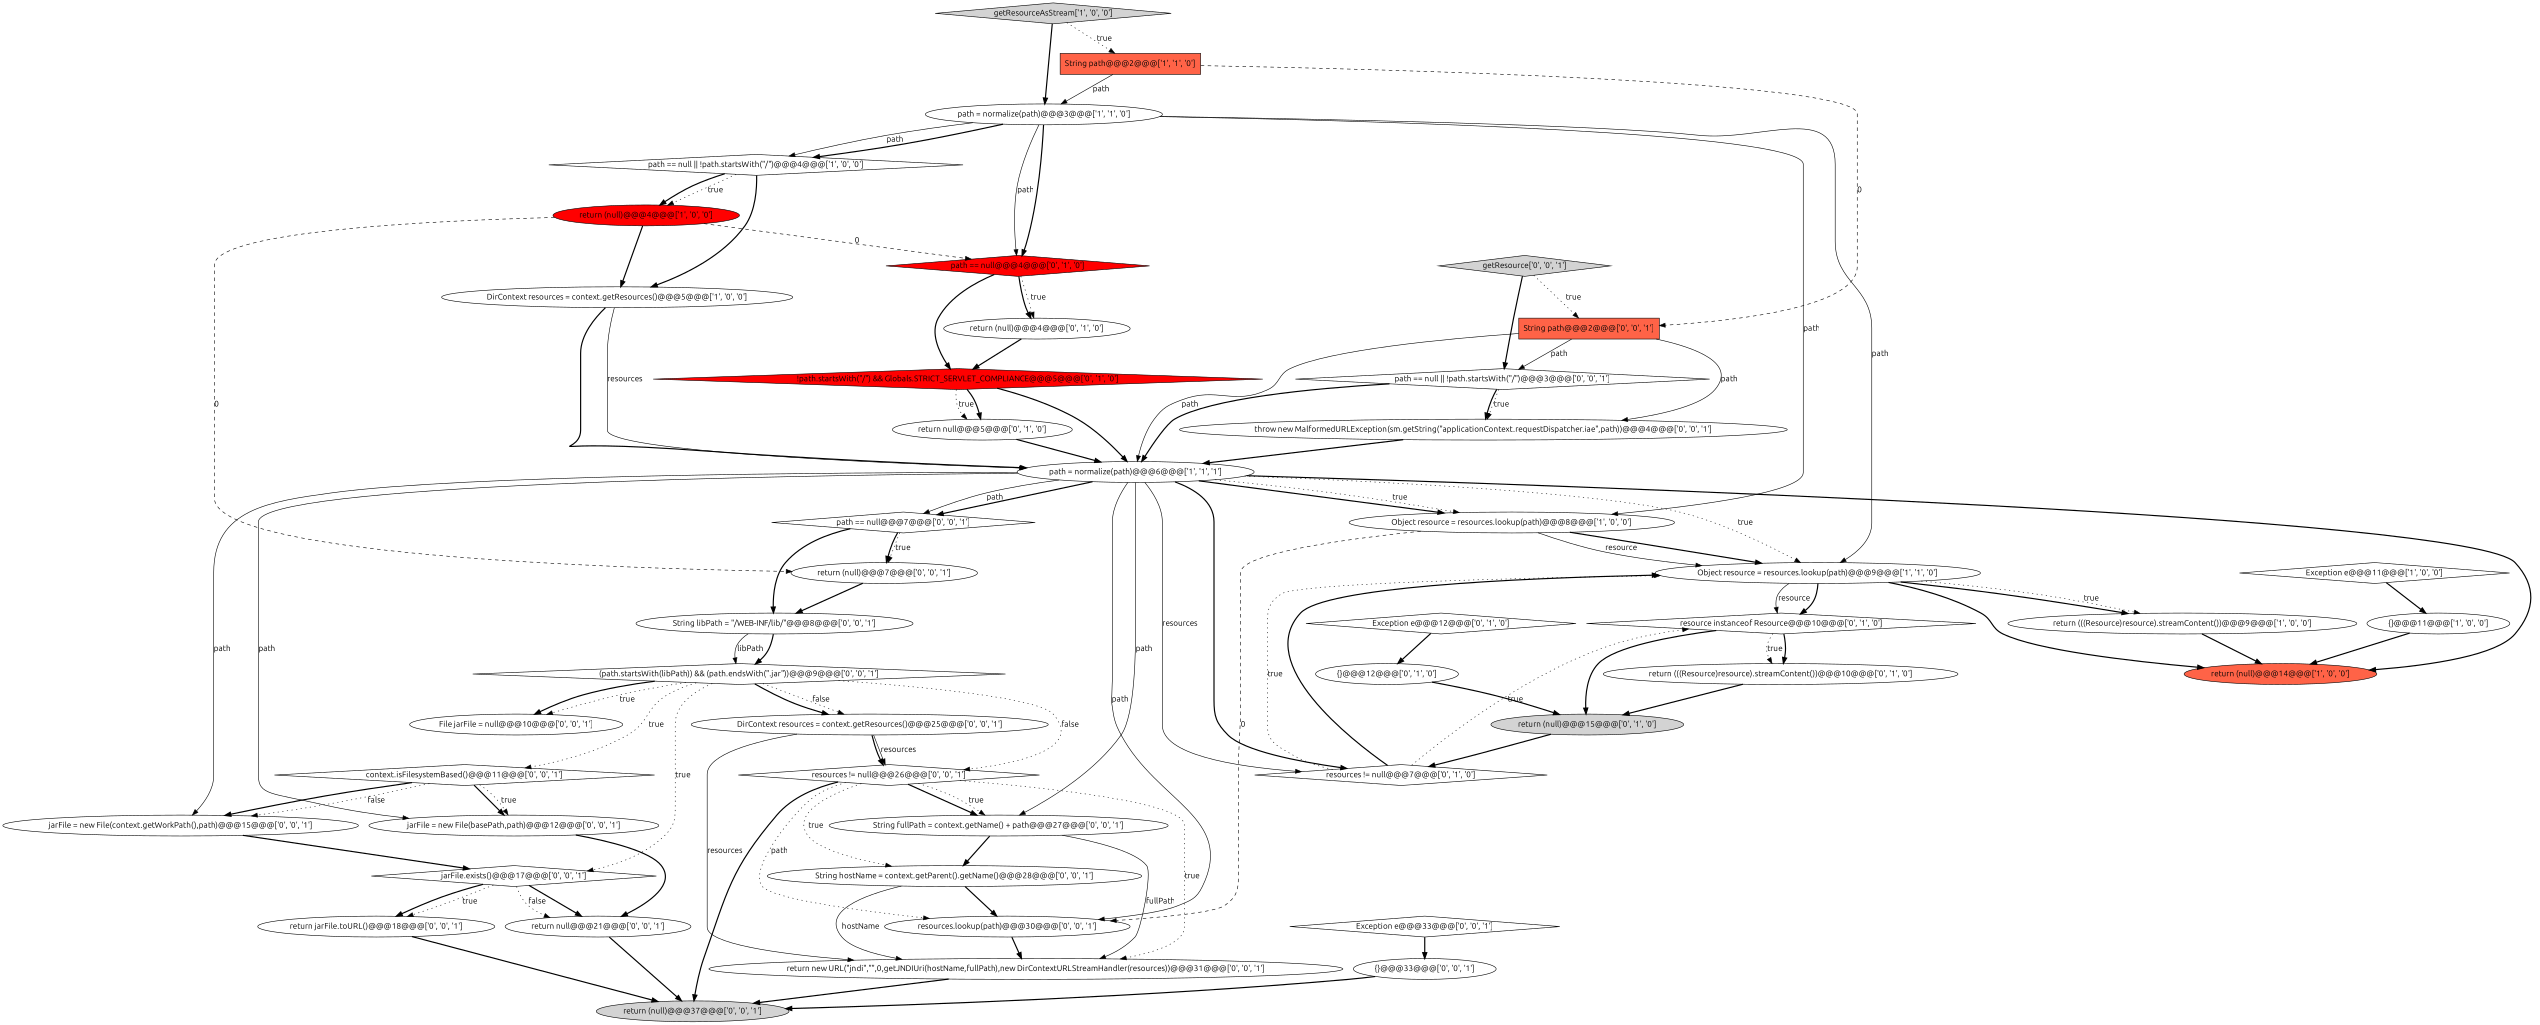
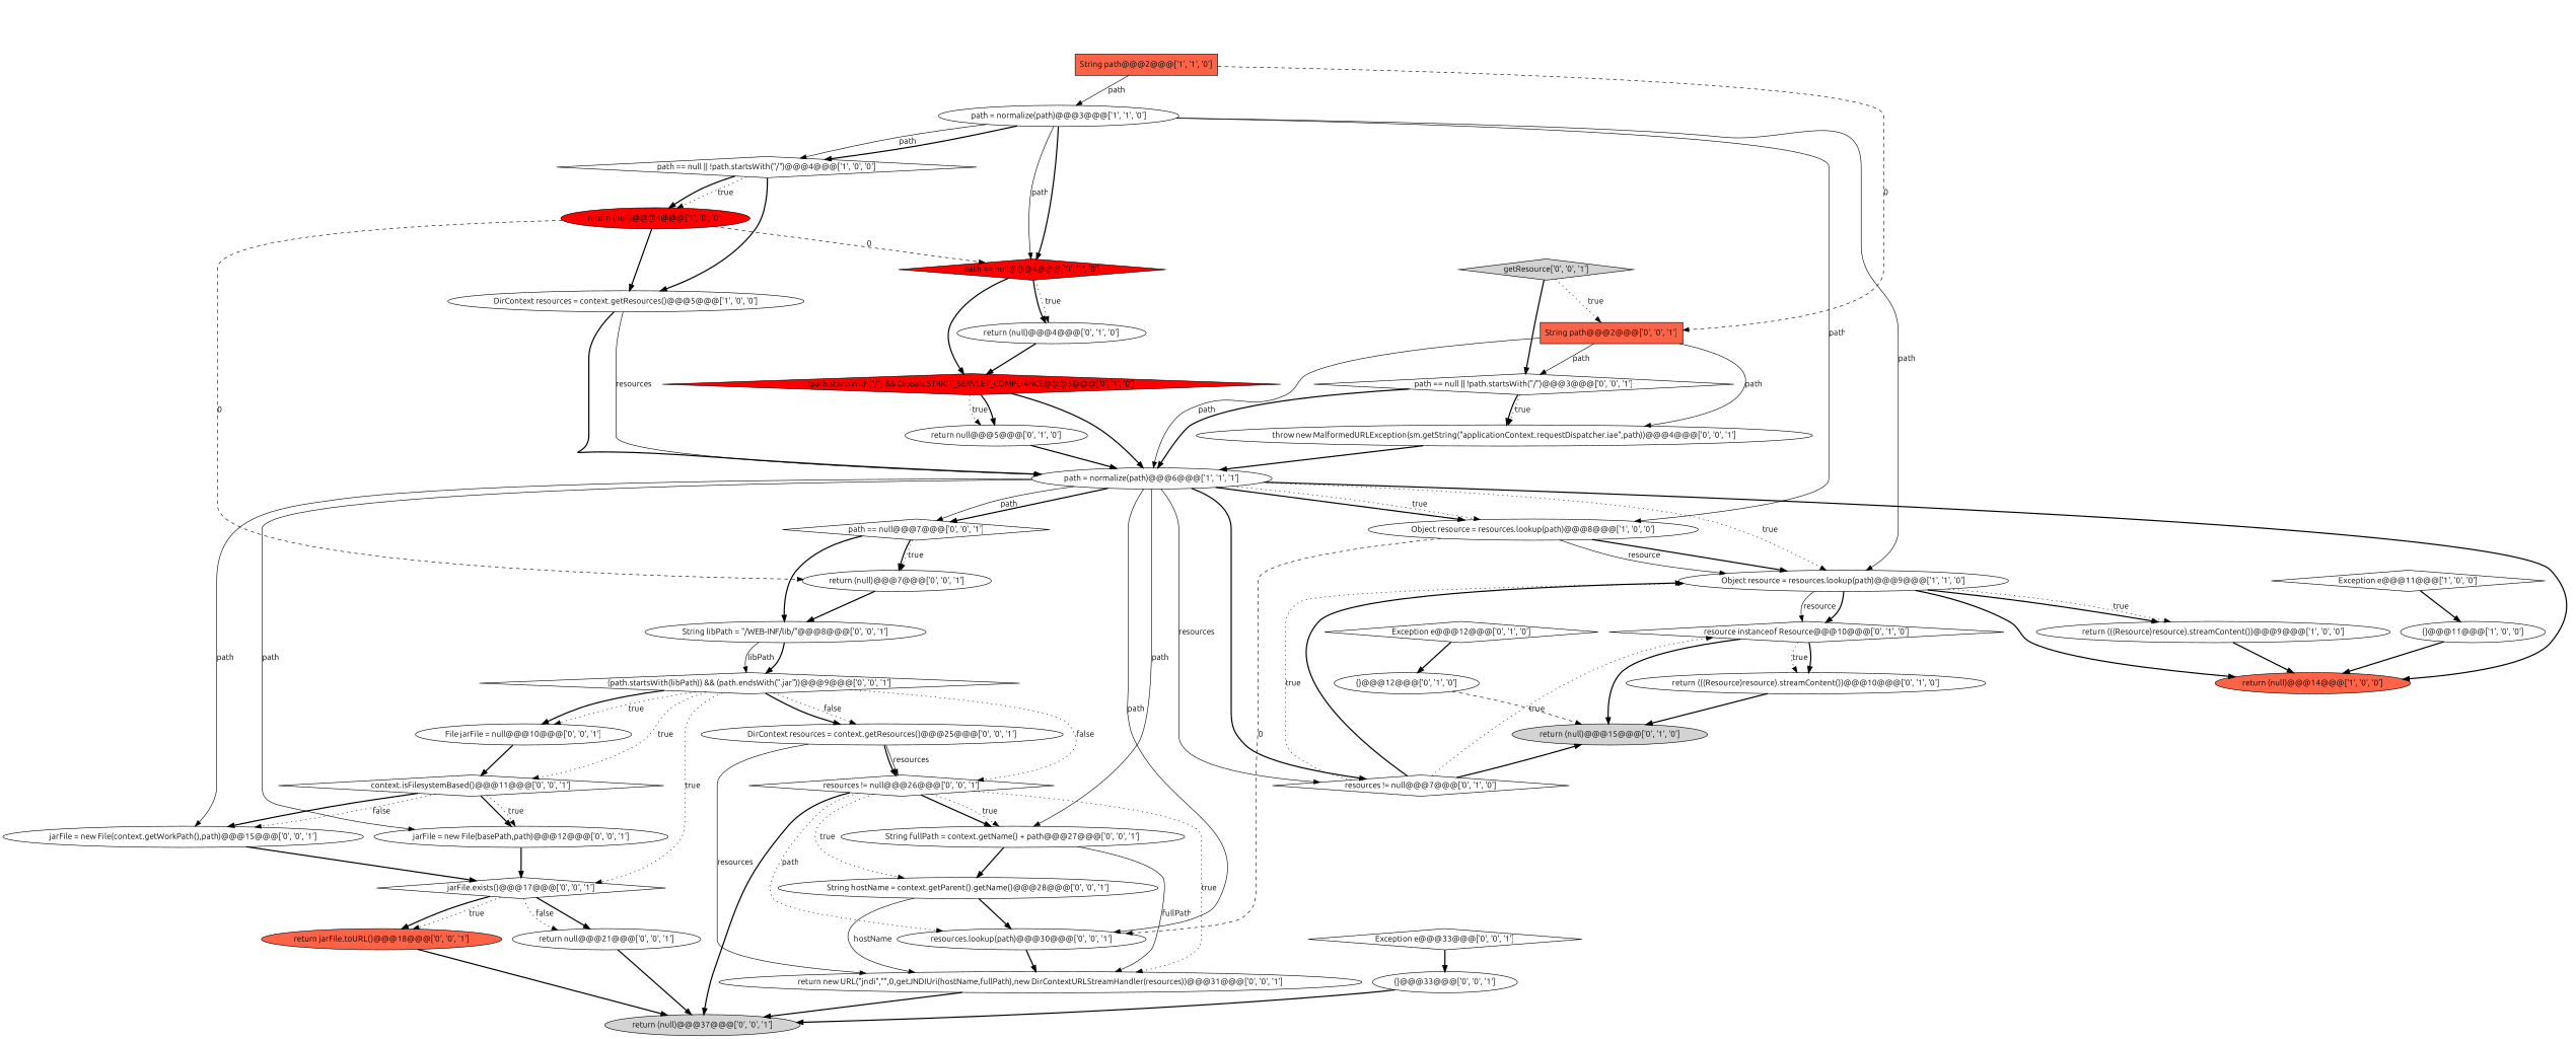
  digraph {
    fontname=Ubuntu
    node [fillcolor=white fontname=Ubuntu shape=ellipse style=filled]
    edge [fontname=Ubuntu style=bold]
    n1 [label="return null@@@21@@@['0', '0', '1']"]
    n2 [fillcolor=lightgray label="return (null)@@@37@@@['0', '0', '1']"]
    n3 [label="path == null || !path.startsWith(\"/\")@@@4@@@['1', '0', '0']" shape=diamond]
    n4 [fillcolor=red label="return (null)@@@4@@@['1', '0', '0']"]
    n5 [label="DirContext resources = context.getResources()@@@5@@@['1', '0', '0']"]
    n6 [label="return (null)@@@7@@@['0', '0', '1']"]
    n7 [fillcolor=red label="path == null@@@4@@@['0', '1', '0']" shape=diamond]
    n8 [label="path = normalize(path)@@@6@@@['1', '1', '1']"]
    n9 [label="path = normalize(path)@@@3@@@['1', '1', '0']"]
    n10 [label="Object resource = resources.lookup(path)@@@8@@@['1', '0', '0']"]
    n11 [label="Object resource = resources.lookup(path)@@@9@@@['1', '1', '0']"]
    n12 [fillcolor=tomato label="String path@@@2@@@['1', '1', '0']" shape=box]
    n13 [fillcolor=tomato label="String path@@@2@@@['0', '0', '1']" shape=box]
    n14 [label="path == null@@@7@@@['0', '0', '1']" shape=diamond]
    n15 [label="String libPath = \"/WEB-INF/lib/\"@@@8@@@['0', '0', '1']"]
    n16 [label="(path.startsWith(libPath)) && (path.endsWith(\".jar\"))@@@9@@@['0', '0', '1']" shape=diamond]
    n17 [label="context.isFilesystemBased()@@@11@@@['0', '0', '1']" shape=diamond]
    n18 [label="jarFile = new File(context.getWorkPath(),path)@@@15@@@['0', '0', '1']"]
    n19 [label="jarFile = new File(basePath,path)@@@12@@@['0', '0', '1']"]
    n20 [label="jarFile.exists()@@@17@@@['0', '0', '1']" shape=diamond]
    n21 [label="File jarFile = null@@@10@@@['0', '0', '1']"]
    n22 [label="DirContext resources = context.getResources()@@@25@@@['0', '0', '1']"]
    n23 [label="resources != null@@@26@@@['0', '0', '1']" shape=diamond]
    n24 [label="return (null)@@@4@@@['0', '1', '0']"]
    n25 [fillcolor=red label="!path.startsWith(\"/\") && Globals.STRICT_SERVLET_COMPLIANCE@@@5@@@['0', '1', '0']" shape=diamond]
    n26 [label="resources.lookup(path)@@@30@@@['0', '0', '1']"]
    n27 [fillcolor=tomato label="return (null)@@@14@@@['1', '0', '0']"]
    n28 [label="return (((Resource)resource).streamContent())@@@9@@@['1', '0', '0']"]
    n29 [label="resource instanceof Resource@@@10@@@['0', '1', '0']" shape=diamond]
    n30 [label="Exception e@@@33@@@['0', '0', '1']" shape=diamond]
    n31 [label="{}@@@33@@@['0', '0', '1']"]
    n32 [label="throw new MalformedURLException(sm.getString(\"applicationContext.requestDispatcher.iae\",path))@@@4@@@['0', '0', '1']"]
    n33 [label="path == null || !path.startsWith(\"/\")@@@3@@@['0', '0', '1']" shape=diamond]
    n34 [label="return new URL(\"jndi\",\"\",0,getJNDIUri(hostName,fullPath),new DirContextURLStreamHandler(resources))@@@31@@@['0', '0', '1']"]
-   n35 [label="return jarFile.toURL()@@@18@@@['0', '0', '1']"]
+   n35 [fillcolor=tomato label="return jarFile.toURL()@@@18@@@['0', '0', '1']"]
    n36 [label="String hostName = context.getParent().getName()@@@28@@@['0', '0', '1']"]
    n37 [label="String fullPath = context.getName() + path@@@27@@@['0', '0', '1']"]
    n38 [label="resources != null@@@7@@@['0', '1', '0']" shape=diamond]
    n39 [label="{}@@@12@@@['0', '1', '0']"]
    n40 [fillcolor=lightgray label="return (null)@@@15@@@['0', '1', '0']"]
    n41 [label="return null@@@5@@@['0', '1', '0']"]
    n42 [label="Exception e@@@11@@@['1', '0', '0']" shape=diamond]
    n43 [label="{}@@@11@@@['1', '0', '0']"]
    n44 [label="Exception e@@@12@@@['0', '1', '0']" shape=diamond]
    n45 [fillcolor=lightgray label="getResource['0', '0', '1']" shape=diamond]
-   n46 [fillcolor=lightgray label="getResourceAsStream['1', '0', '0']" shape=diamond]
    n47 [label="return (((Resource)resource).streamContent())@@@10@@@['0', '1', '0']"]
    n1 -> n2
    n3 -> n4 [label=true style=dotted]
    n3 -> n4
    n3 -> n5
    n4 -> n5
    n4 -> n6 [label=0 style=dashed]
    n4 -> n7 [label=0 style=dashed]
    n5 -> n8 [label=resources style=solid]
    n5 -> n8
    n6 -> n15
    n7 -> n24
    n7 -> n24 [label=true style=dotted]
    n7 -> n25
    n8 -> n10
    n8 -> n10 [label=true style=dotted]
    n8 -> n11 [label=true style=dotted]
    n8 -> n14
    n8 -> n14 [label=path style=solid]
    n8 -> n18 [label=path style=solid]
    n8 -> n19 [label=path style=solid]
    n8 -> n26 [label=path style=solid]
    n8 -> n27
    n8 -> n37 [label=path style=solid]
    n8 -> n38 [label=resources style=solid]
    n8 -> n38
    n9 -> n3 [label=path style=solid]
    n9 -> n3
    n9 -> n7
    n9 -> n7 [label=path style=solid]
    n9 -> n10 [label=path style=solid]
    n9 -> n11 [label=path style=solid]
    n10 -> n11
    n10 -> n11 [label=resource style=solid]
    n10 -> n26 [label=0 style=dashed]
    n11 -> n27
    n11 -> n28
    n11 -> n28 [label=true style=dotted]
    n11 -> n29
    n11 -> n29 [label=resource style=solid]
    n12 -> n9 [label=path style=solid]
    n12 -> n13 [label=0 style=dashed]
    n13 -> n8 [label=path style=solid]
    n13 -> n32 [label=path style=solid]
    n13 -> n33 [label=path style=solid]
    n14 -> n6
    n14 -> n6 [label=true style=dotted]
    n14 -> n15
    n15 -> n16
    n15 -> n16 [label=libPath style=solid]
    n16 -> n17 [label=true style=dotted]
    n16 -> n20 [label=true style=dotted]
    n16 -> n21 [label=true style=dotted]
    n16 -> n21
    n16 -> n22 [label=false style=dotted]
    n16 -> n22
    n16 -> n23 [label=false style=dotted]
    n17 -> n18 [label=false style=dotted]
    n17 -> n18
    n17 -> n19
    n17 -> n19 [label=true style=dotted]
    n18 -> n20
-   n19 -> n1
+   n19 -> n20
    n20 -> n1
    n20 -> n1 [label=false style=dotted]
    n20 -> n35
    n20 -> n35 [label=true style=dotted]
+   n21 -> n17
    n22 -> n23 [label=resources style=solid]
    n22 -> n23
    n22 -> n34 [label=resources style=solid]
    n23 -> n2
    n23 -> n26 [label=path style=dotted]
    n23 -> n34 [label=true style=dotted]
    n23 -> n36 [label=true style=dotted]
    n23 -> n37
    n23 -> n37 [label=true style=dotted]
    n24 -> n25
    n25 -> n8
    n25 -> n41 [label=true style=dotted]
    n25 -> n41
    n26 -> n34
    n28 -> n27
    n29 -> n40
    n29 -> n47
    n29 -> n47 [label=true style=dotted]
    n30 -> n31
    n31 -> n2
    n32 -> n8
    n33 -> n8
    n33 -> n32 [label=true style=dotted]
    n33 -> n32
    n34 -> n2
    n35 -> n2
    n36 -> n26
    n36 -> n34 [label=hostName style=solid]
    n37 -> n34 [label=fullPath style=solid]
    n37 -> n36
    n38 -> n11 [label=true style=dotted]
    n38 -> n11
    n38 -> n29 [label=true style=dotted]
-   n40 -> n38
-   n39 -> n40
+   n38 -> n40
+   n39 -> n40 [style=dashed]
    n41 -> n8
    n42 -> n43
    n43 -> n27
    n44 -> n39
    n45 -> n13 [label=true style=dotted]
    n45 -> n33
-   n46 -> n9
-   n46 -> n12 [label=true style=dotted]
    n47 -> n40
  }
